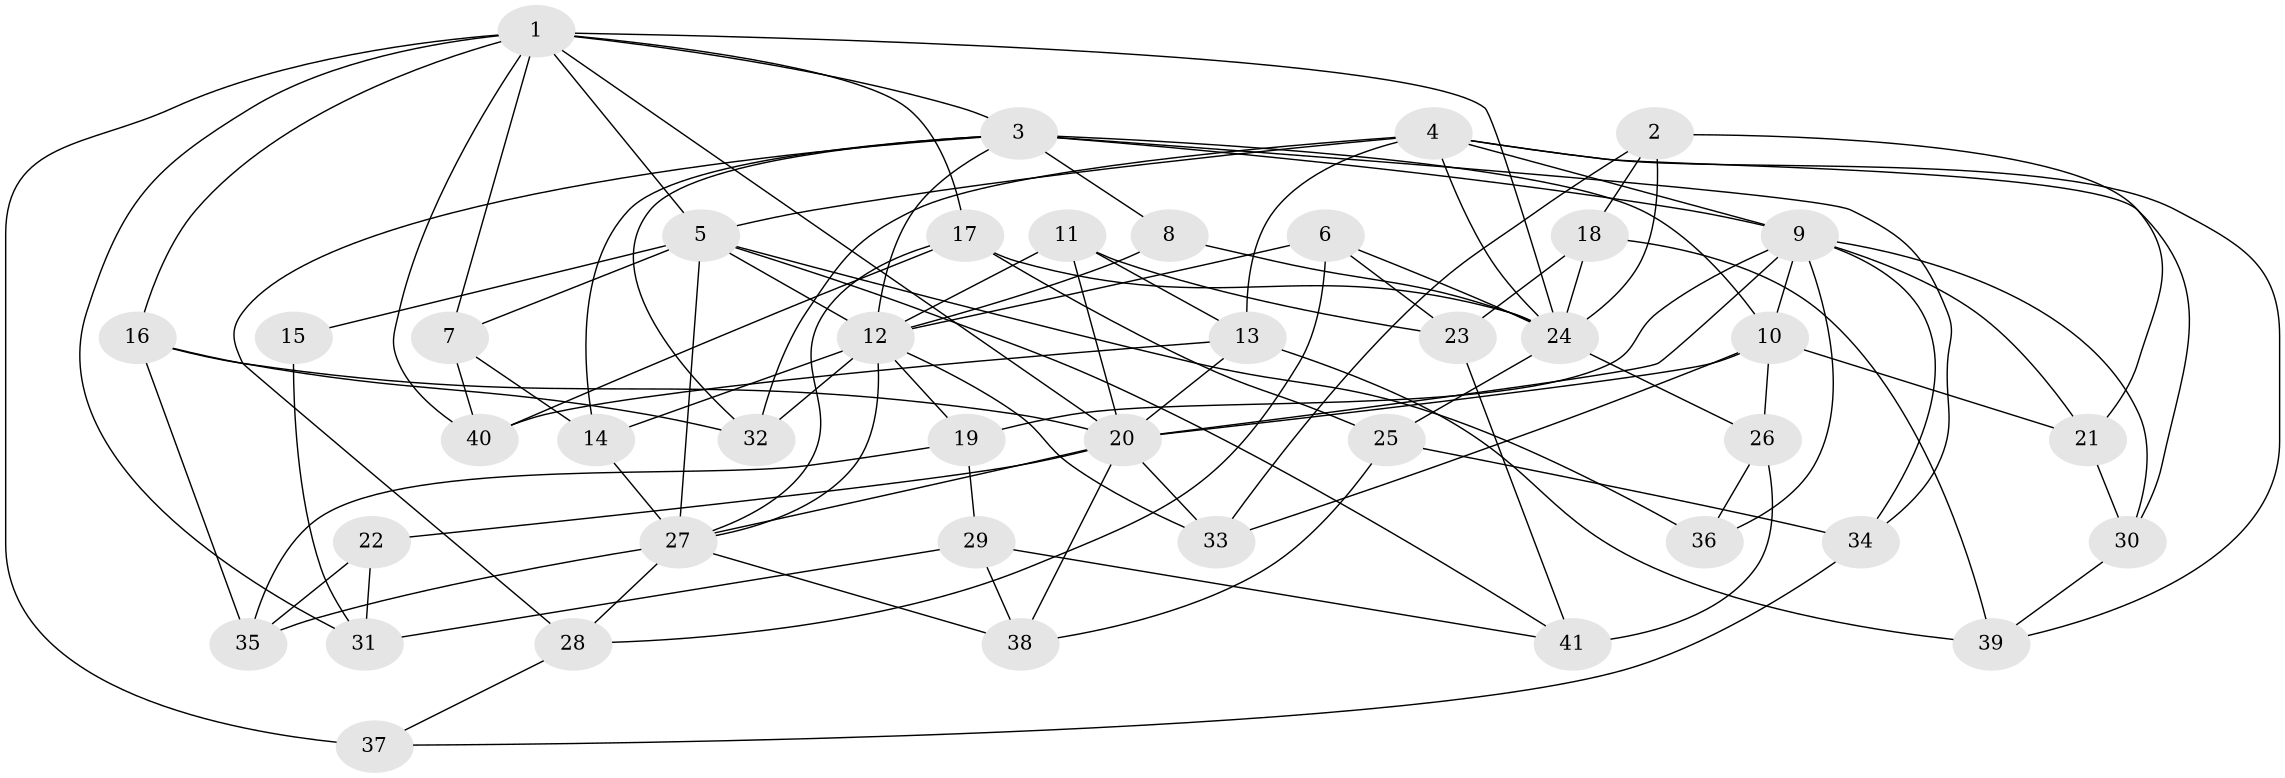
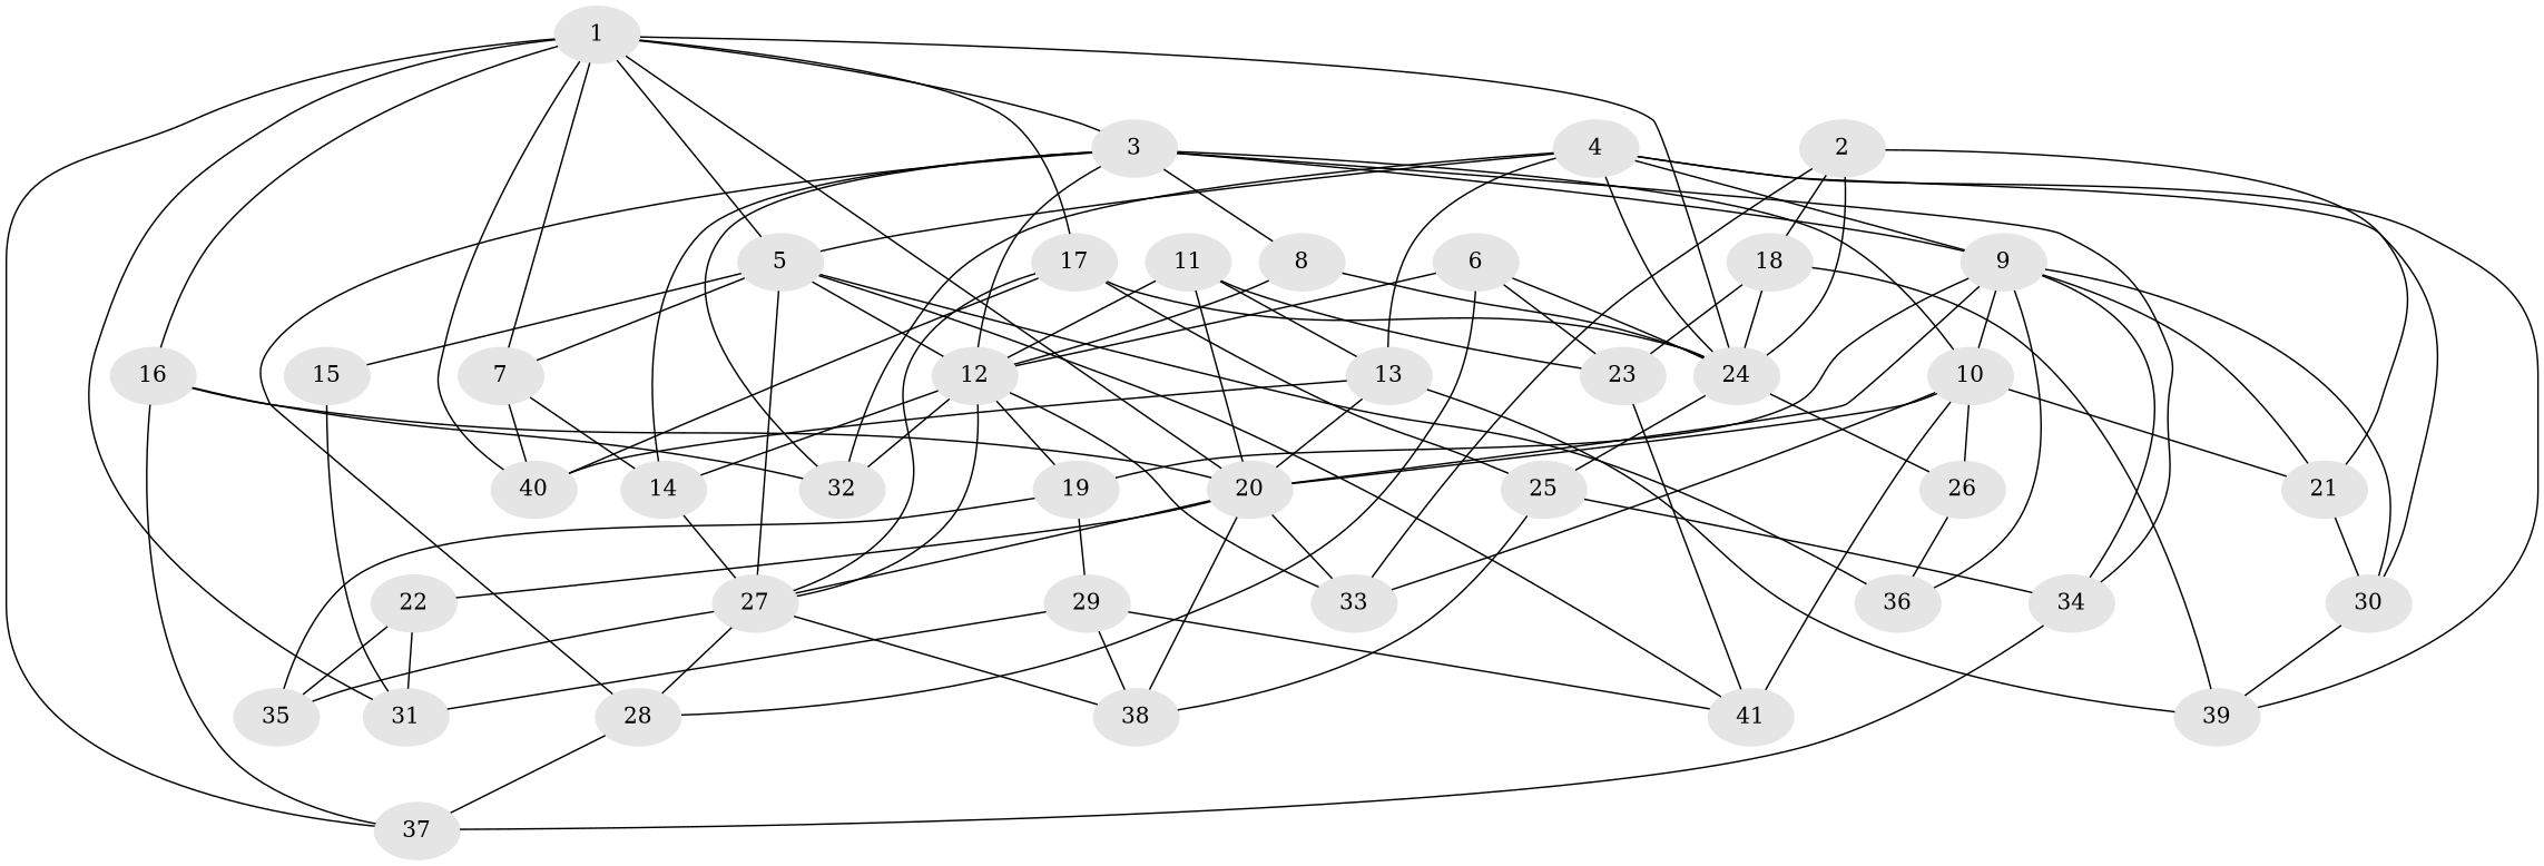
  graph {
    node [color=gray90 style=filled]
    edge [weight=1.0]
    1
    3
    5
    7
    16
    20
    24
    31
    37
    40
    17
    8
    9
    10
    12
    14
    28
    32
    34
    15
    27
    36
    41
    33
    22
    38
    26
    25
    2
    18
    21
    39
    23
    30
    19
    4
    13
    35
    6
    29
    11
    1 -- 3
    1 -- 5
    1 -- 7
    1 -- 16
    1 -- 20
    1 -- 24
    1 -- 31
    1 -- 37
    1 -- 40
    1 -- 17
    3 -- 8
    3 -- 9
    3 -- 10 [weight=2.0]
    3 -- 12 [weight=3.0]
    3 -- 14
    3 -- 28
    3 -- 32
    3 -- 34
    5 -- 7
    5 -- 12
    5 -- 15 [weight=3.0]
    5 -- 27 [weight=3.0]
    5 -- 36
    5 -- 41
    7 -- 40
    7 -- 14
    16 -- 20
-   16 -- 35
+   16 -- 37
    16 -- 32
    20 -- 27
    20 -- 33
    20 -- 22 [weight=2.0]
    20 -- 38
    24 -- 26
    24 -- 25
    17 -- 24
    17 -- 40
    17 -- 27
    17 -- 25
    8 -- 24
    8 -- 12
    9 -- 20
    9 -- 10 [weight=2.0]
    9 -- 34
    9 -- 36 [weight=2.0]
    9 -- 21
    9 -- 30
    9 -- 19
    10 -- 20
    10 -- 33
    10 -- 26
    10 -- 21
    12 -- 14
    12 -- 32
    12 -- 27
    12 -- 33
    12 -- 19
    14 -- 27
    28 -- 37
    34 -- 37
    15 -- 31
    27 -- 28
    27 -- 38
    27 -- 35
    22 -- 31
    22 -- 35
    26 -- 36
-   26 -- 41
+   10 -- 41
    25 -- 34
    25 -- 38
    2 -- 24
    2 -- 33
    2 -- 18
    2 -- 21
    18 -- 24
    18 -- 39
    18 -- 23
    21 -- 30
    23 -- 41
    30 -- 39
    19 -- 35
    19 -- 29
    4 -- 5
    4 -- 24 [weight=2.0]
    4 -- 9 [weight=2.0]
    4 -- 32
    4 -- 39
    4 -- 30
    4 -- 13 [weight=3.0]
    13 -- 20 [weight=2.0]
    13 -- 40
    13 -- 39
    6 -- 24
    6 -- 12
    6 -- 28
    6 -- 23
    29 -- 31
    29 -- 41
    29 -- 38
    11 -- 20
    11 -- 12
    11 -- 23
    11 -- 13
  }
